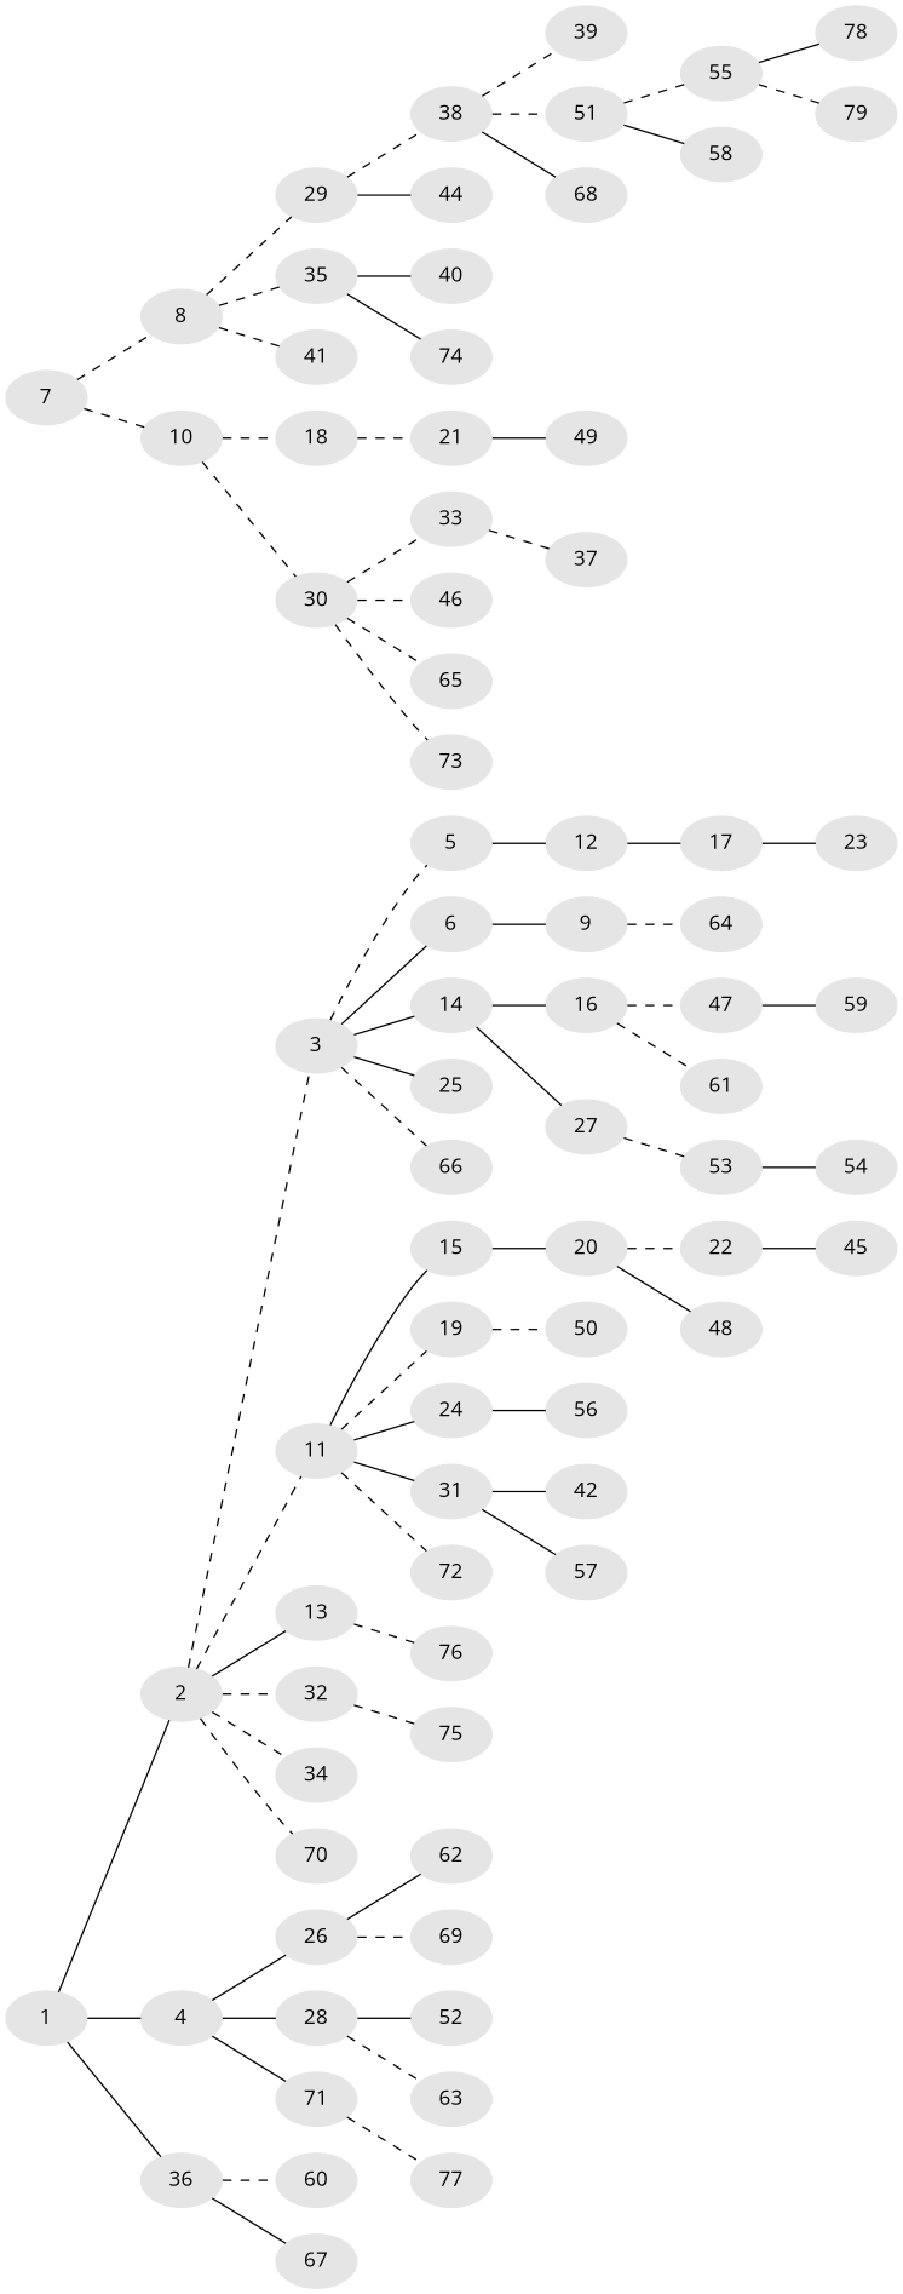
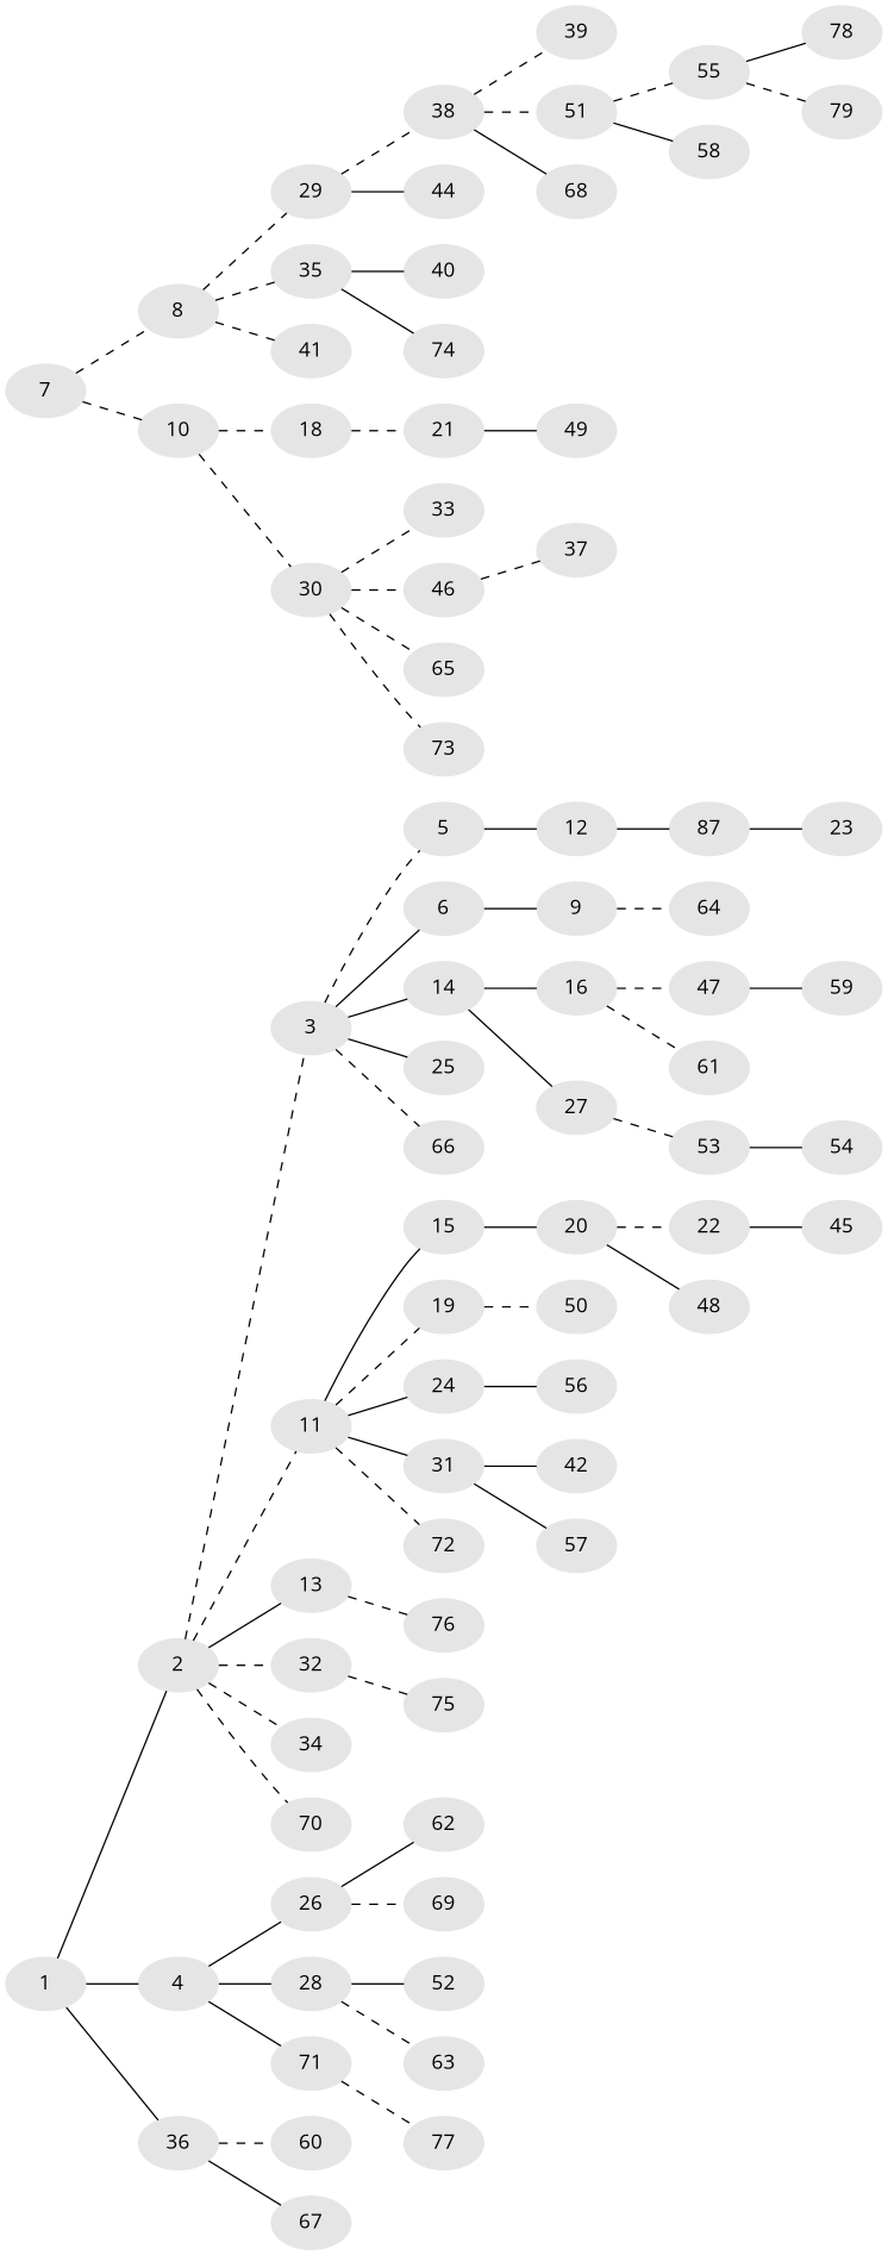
  graph {
    fontname="Open Sans"
    rankdir=LR
    node [color=gray90 fontname="Open Sans" style=filled]
    edge [fontname="Open Sans" style=dashed]
    1
    2
    4
    36
    3
    11
    13
    32
    34
    70
    26
    28
    71
    60
    67
    5
    6
    14
    25
    66
    15
    19
    24
    31
    72
    76
    75
    12
    9
    16
    27
    62
    69
    52
    63
    77
-   17
+   17 [label=87]
    7
    8
    10
    64
    29
    35
    41
    18
    30
    38
    44
    40
    74
    21
    33
    46
    65
    73
    20
    50
    56
    42
    57
    23
    47
    61
    53
    22
    48
    59
    49
    45
    54
    39
    51
    68
    37
    55
    58
    78
    79
    1 -- 2 [style=solid]
    1 -- 4 [style=solid]
    1 -- 36 [style=solid]
    2 -- 3
    2 -- 11
    2 -- 13 [style=solid]
    2 -- 32
    2 -- 34
    2 -- 70
    4 -- 26 [style=solid]
    4 -- 28 [style=solid]
    4 -- 71 [style=solid]
    36 -- 60
    36 -- 67 [style=solid]
    3 -- 5
    3 -- 6 [style=solid]
    3 -- 14 [style=solid]
    3 -- 25 [style=solid]
    3 -- 66
    11 -- 15 [style=solid]
    11 -- 19
    11 -- 24 [style=solid]
    11 -- 31 [style=solid]
    11 -- 72
    13 -- 76
    32 -- 75
    26 -- 62 [style=solid]
    26 -- 69
    28 -- 52 [style=solid]
    28 -- 63
    71 -- 77
    5 -- 12 [style=solid]
    6 -- 9 [style=solid]
    14 -- 16 [style=solid]
    14 -- 27 [style=solid]
    15 -- 20 [style=solid]
    19 -- 50
    24 -- 56 [style=solid]
    31 -- 42 [style=solid]
    31 -- 57 [style=solid]
    12 -- 17 [style=solid]
    9 -- 64
    16 -- 47
    16 -- 61
    27 -- 53
    17 -- 23 [style=solid]
    7 -- 8
    7 -- 10
    8 -- 29
    8 -- 35
    8 -- 41
    10 -- 18
    10 -- 30
    29 -- 38
    29 -- 44 [style=solid]
    35 -- 40 [style=solid]
    35 -- 74 [style=solid]
    18 -- 21
    30 -- 33
    30 -- 46
    30 -- 65
    30 -- 73
    38 -- 39
    38 -- 51
    38 -- 68 [style=solid]
    21 -- 49 [style=solid]
-   33 -- 37
+   46 -- 37
    20 -- 22
    20 -- 48 [style=solid]
    47 -- 59 [style=solid]
    53 -- 54 [style=solid]
    22 -- 45 [style=solid]
    51 -- 55
    51 -- 58 [style=solid]
    55 -- 78 [style=solid]
    55 -- 79
  }
